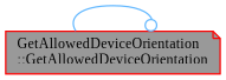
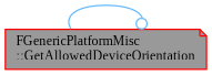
  digraph {
    rankdir=LR
    fontname="Liberation Serif"
-   n1 [color=red fillcolor=grey60 fontcolor=black fontname="Liberation Serif" fontsize=10 height=0.2 label="GetAllowedDeviceOrientation\l::GetAllowedDeviceOrientation" shape=note style=filled width=0.4]
+   n1 [color=red fillcolor=grey60 fontcolor=black fontname="Liberation Serif" fontsize=10 height=0.2 label="FGenericPlatformMisc\l::GetAllowedDeviceOrientation" shape=note style=filled width=0.4]
    n1 -> n1 [color=steelblue1 fontname="Liberation Serif" fontsize=10 labelfontname=Helvetica labelfontsize=10 style=solid arrowhead=odot]
  }
